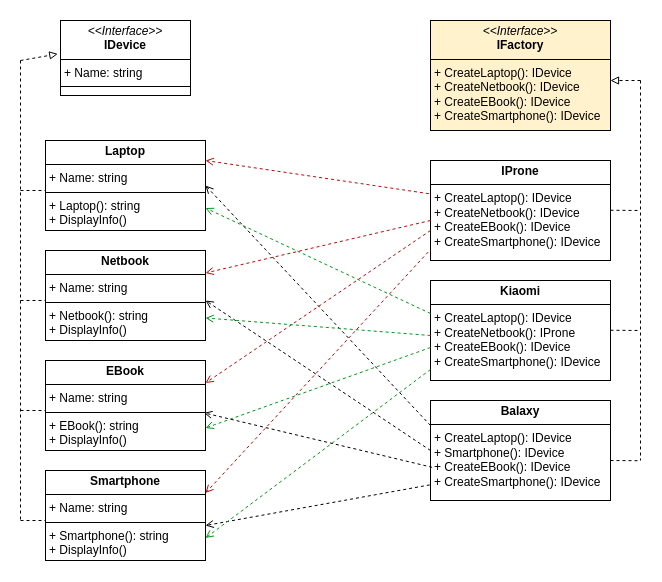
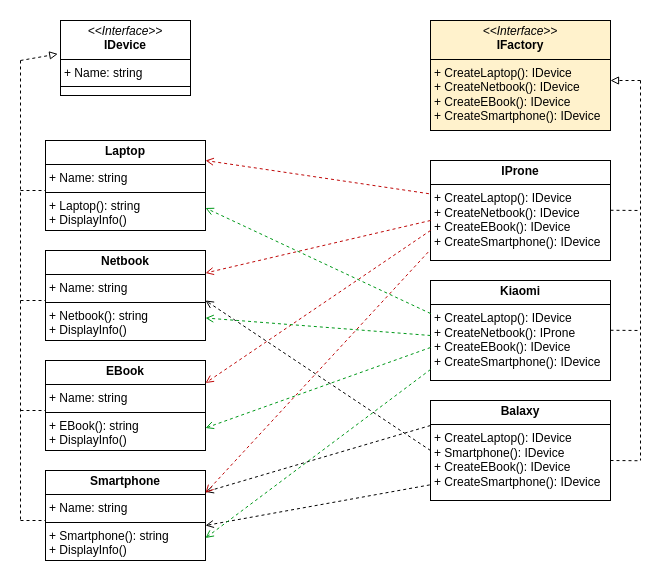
  <mxCell id="0" />
  <mxCell id="1" parent="0" />
  <mxCell id="2" value="&lt;p style=&quot;margin:0px;margin-top:4px;text-align:center;&quot;&gt;&lt;i&gt;&amp;lt;&amp;lt;Interface&amp;gt;&amp;gt;&lt;/i&gt;&lt;br&gt;&lt;b&gt;IDevice&lt;/b&gt;&lt;/p&gt;&lt;hr size=&quot;1&quot; style=&quot;border-style:solid;&quot;&gt;&lt;p style=&quot;margin:0px;margin-left:4px;&quot;&gt;+ Name: string&lt;/p&gt;&lt;hr size=&quot;1&quot; style=&quot;border-style:solid;&quot;&gt;&lt;p style=&quot;margin:0px;margin-left:4px;&quot;&gt;+ DisplayInfo()&lt;/p&gt;" style="verticalAlign=top;align=left;overflow=fill;html=1;whiteSpace=wrap;" vertex="1" parent="1"><mxGeometry x="60" y="20" width="130" height="75" as="geometry" /></mxCell>
  <mxCell id="3" value="&lt;p style=&quot;margin:0px;margin-top:4px;text-align:center;&quot;&gt;&lt;b&gt;Laptop&lt;/b&gt;&lt;/p&gt;&lt;hr size=&quot;1&quot; style=&quot;border-style:solid;&quot;&gt;&lt;p style=&quot;margin:0px;margin-left:4px;&quot;&gt;+ &lt;span style=&quot;background-color: transparent; color: light-dark(rgb(0, 0, 0), rgb(255, 255, 255));&quot;&gt;Name: string&lt;/span&gt;&lt;/p&gt;&lt;hr size=&quot;1&quot; style=&quot;border-style:solid;&quot;&gt;&lt;p style=&quot;margin:0px;margin-left:4px;&quot;&gt;+&amp;nbsp;&lt;span style=&quot;text-align: center;&quot;&gt;Laptop&lt;/span&gt;():&amp;nbsp;&lt;span style=&quot;background-color: transparent; color: light-dark(rgb(0, 0, 0), rgb(255, 255, 255));&quot;&gt;string&lt;/span&gt;&lt;/p&gt;&lt;p style=&quot;margin:0px;margin-left:4px;&quot;&gt;+ DisplayInfo()&lt;span style=&quot;background-color: transparent; color: light-dark(rgb(0, 0, 0), rgb(255, 255, 255));&quot;&gt;&lt;/span&gt;&lt;/p&gt;" style="verticalAlign=top;align=left;overflow=fill;html=1;whiteSpace=wrap;" vertex="1" parent="1"><mxGeometry x="45" y="140" width="160" height="90" as="geometry" /></mxCell>
  <mxCell id="4" value="&lt;p style=&quot;margin:0px;margin-top:4px;text-align:center;&quot;&gt;&lt;b&gt;Netbook&lt;/b&gt;&lt;/p&gt;&lt;hr size=&quot;1&quot; style=&quot;border-style:solid;&quot;&gt;&lt;p style=&quot;margin:0px;margin-left:4px;&quot;&gt;+ &lt;span style=&quot;background-color: transparent; color: light-dark(rgb(0, 0, 0), rgb(255, 255, 255));&quot;&gt;Name: string&lt;/span&gt;&lt;/p&gt;&lt;hr size=&quot;1&quot; style=&quot;border-style:solid;&quot;&gt;&lt;p style=&quot;margin: 0px 0px 0px 4px;&quot;&gt;+ Netbook():&amp;nbsp;&lt;span style=&quot;background-color: transparent; color: light-dark(rgb(0, 0, 0), rgb(255, 255, 255));&quot;&gt;string&lt;/span&gt;&lt;/p&gt;&lt;p style=&quot;margin:0px;margin-left:4px;&quot;&gt;+ DisplayInfo()&lt;span style=&quot;background-color: transparent; color: light-dark(rgb(0, 0, 0), rgb(255, 255, 255));&quot;&gt;&lt;/span&gt;&lt;/p&gt;" style="verticalAlign=top;align=left;overflow=fill;html=1;whiteSpace=wrap;" vertex="1" parent="1"><mxGeometry x="45" y="250" width="160" height="90" as="geometry" /></mxCell>
  <mxCell id="5" value="&lt;p style=&quot;margin:0px;margin-top:4px;text-align:center;&quot;&gt;&lt;b&gt;EBook&lt;/b&gt;&lt;/p&gt;&lt;hr size=&quot;1&quot; style=&quot;border-style:solid;&quot;&gt;&lt;p style=&quot;margin:0px;margin-left:4px;&quot;&gt;+ &lt;span style=&quot;background-color: transparent; color: light-dark(rgb(0, 0, 0), rgb(255, 255, 255));&quot;&gt;Name: string&lt;/span&gt;&lt;/p&gt;&lt;hr size=&quot;1&quot; style=&quot;border-style:solid;&quot;&gt;&lt;p style=&quot;margin: 0px 0px 0px 4px;&quot;&gt;+ EBook():&amp;nbsp;&lt;span style=&quot;background-color: transparent; color: light-dark(rgb(0, 0, 0), rgb(255, 255, 255));&quot;&gt;string&lt;/span&gt;&lt;/p&gt;&lt;p style=&quot;margin:0px;margin-left:4px;&quot;&gt;+ DisplayInfo()&lt;span style=&quot;background-color: transparent; color: light-dark(rgb(0, 0, 0), rgb(255, 255, 255));&quot;&gt;&lt;/span&gt;&lt;/p&gt;" style="verticalAlign=top;align=left;overflow=fill;html=1;whiteSpace=wrap;" vertex="1" parent="1"><mxGeometry x="45" y="360" width="160" height="90" as="geometry" /></mxCell>
  <mxCell id="6" value="&lt;p style=&quot;margin:0px;margin-top:4px;text-align:center;&quot;&gt;&lt;b&gt;Smartphone&lt;/b&gt;&lt;/p&gt;&lt;hr size=&quot;1&quot; style=&quot;border-style:solid;&quot;&gt;&lt;p style=&quot;margin:0px;margin-left:4px;&quot;&gt;+ &lt;span style=&quot;background-color: transparent; color: light-dark(rgb(0, 0, 0), rgb(255, 255, 255));&quot;&gt;Name: string&lt;/span&gt;&lt;/p&gt;&lt;hr size=&quot;1&quot; style=&quot;border-style:solid;&quot;&gt;&lt;p style=&quot;margin: 0px 0px 0px 4px;&quot;&gt;+ Smartphone():&amp;nbsp;&lt;span style=&quot;background-color: transparent; color: light-dark(rgb(0, 0, 0), rgb(255, 255, 255));&quot;&gt;string&lt;/span&gt;&lt;/p&gt;&lt;p style=&quot;margin:0px;margin-left:4px;&quot;&gt;+ DisplayInfo()&lt;span style=&quot;background-color: transparent; color: light-dark(rgb(0, 0, 0), rgb(255, 255, 255));&quot;&gt;&lt;/span&gt;&lt;/p&gt;" style="verticalAlign=top;align=left;overflow=fill;html=1;whiteSpace=wrap;" vertex="1" parent="1"><mxGeometry x="45" y="470" width="160" height="90" as="geometry" /></mxCell>
  <mxCell id="7" value="&lt;p style=&quot;margin:0px;margin-top:4px;text-align:center;&quot;&gt;&lt;i&gt;&amp;lt;&amp;lt;Interface&amp;gt;&amp;gt;&lt;/i&gt;&lt;br&gt;&lt;b&gt;IFactory&lt;/b&gt;&lt;/p&gt;&lt;hr size=&quot;1&quot; style=&quot;border-style:solid;&quot;&gt;&lt;p style=&quot;margin:0px;margin-left:4px;&quot;&gt;&lt;/p&gt;&lt;p style=&quot;margin:0px;margin-left:4px;&quot;&gt;+ CreateLaptop():&amp;nbsp;IDevice&lt;/p&gt;&lt;p style=&quot;margin:0px;margin-left:4px;&quot;&gt;+ CreateNetbook():&amp;nbsp;IDevice&lt;/p&gt;&lt;p style=&quot;margin:0px;margin-left:4px;&quot;&gt;+ CreateEBook():&amp;nbsp;IDevice&lt;/p&gt;&lt;p style=&quot;margin:0px;margin-left:4px;&quot;&gt;+ CreateSmartphone():&amp;nbsp;IDevice&lt;/p&gt;" style="verticalAlign=top;align=left;overflow=fill;html=1;whiteSpace=wrap;fillColor=#fff2cc;" vertex="1" parent="1"><mxGeometry x="430" y="20" width="180" height="110" as="geometry" /></mxCell>
  <mxCell id="8" value="&lt;p style=&quot;margin:0px;margin-top:4px;text-align:center;&quot;&gt;&lt;b&gt;IProne&lt;/b&gt;&lt;/p&gt;&lt;hr size=&quot;1&quot; style=&quot;border-style:solid;&quot;&gt;&lt;p style=&quot;margin:0px;margin-left:4px;&quot;&gt;&lt;/p&gt;&lt;p style=&quot;margin:0px;margin-left:4px;&quot;&gt;+ CreateLaptop():&amp;nbsp;IDevice&lt;/p&gt;&lt;p style=&quot;margin:0px;margin-left:4px;&quot;&gt;+ CreateNetbook():&amp;nbsp;IDevice&lt;/p&gt;&lt;p style=&quot;margin:0px;margin-left:4px;&quot;&gt;+ CreateEBook():&amp;nbsp;IDevice&lt;/p&gt;&lt;p style=&quot;margin:0px;margin-left:4px;&quot;&gt;+ CreateSmartphone():&amp;nbsp;IDevice&lt;/p&gt;" style="verticalAlign=top;align=left;overflow=fill;html=1;whiteSpace=wrap;" vertex="1" parent="1"><mxGeometry x="430" y="160" width="180" height="100" as="geometry" /></mxCell>
  <mxCell id="9" value="&lt;p style=&quot;margin:0px;margin-top:4px;text-align:center;&quot;&gt;&lt;b&gt;Kiaomi&lt;/b&gt;&lt;/p&gt;&lt;hr size=&quot;1&quot; style=&quot;border-style:solid;&quot;&gt;&lt;p style=&quot;margin:0px;margin-left:4px;&quot;&gt;&lt;/p&gt;&lt;p style=&quot;margin:0px;margin-left:4px;&quot;&gt;+ CreateLaptop():&amp;nbsp;IDevice&lt;/p&gt;&lt;p style=&quot;margin:0px;margin-left:4px;&quot;&gt;+ CreateNetbook():&amp;nbsp;IProne&lt;/p&gt;&lt;p style=&quot;margin:0px;margin-left:4px;&quot;&gt;+ CreateEBook():&amp;nbsp;IDevice&lt;/p&gt;&lt;p style=&quot;margin:0px;margin-left:4px;&quot;&gt;+ CreateSmartphone():&amp;nbsp;IDevice&lt;/p&gt;" style="verticalAlign=top;align=left;overflow=fill;html=1;whiteSpace=wrap;" vertex="1" parent="1"><mxGeometry x="430" y="280" width="180" height="100" as="geometry" /></mxCell>
  <mxCell id="10" value="&lt;p style=&quot;margin:0px;margin-top:4px;text-align:center;&quot;&gt;&lt;b&gt;Balaxy&lt;/b&gt;&lt;/p&gt;&lt;hr size=&quot;1&quot; style=&quot;border-style:solid;&quot;&gt;&lt;p style=&quot;margin:0px;margin-left:4px;&quot;&gt;&lt;/p&gt;&lt;p style=&quot;margin:0px;margin-left:4px;&quot;&gt;+ CreateLaptop():&amp;nbsp;IDevice&lt;/p&gt;&lt;p style=&quot;margin:0px;margin-left:4px;&quot;&gt;+ Smartphone():&amp;nbsp;IDevice&lt;/p&gt;&lt;p style=&quot;margin:0px;margin-left:4px;&quot;&gt;+ CreateEBook():&amp;nbsp;IDevice&lt;/p&gt;&lt;p style=&quot;margin:0px;margin-left:4px;&quot;&gt;+ CreateSmartphone():&amp;nbsp;IDevice&lt;/p&gt;" style="verticalAlign=top;align=left;overflow=fill;html=1;whiteSpace=wrap;" vertex="1" parent="1"><mxGeometry x="430" y="400" width="180" height="100" as="geometry" /></mxCell>
  <mxCell id="11" value="" style="endArrow=none;dashed=1;html=1;rounded=0;" edge="1" parent="1"><mxGeometry width="50" height="50" relative="1" as="geometry"><mxPoint x="20" y="60" as="sourcePoint" /><mxPoint x="20" y="520" as="targetPoint" /></mxGeometry></mxCell>
  <mxCell id="12" value="" style="endArrow=none;dashed=1;html=1;rounded=0;" edge="1" parent="1"><mxGeometry width="50" height="50" relative="1" as="geometry"><mxPoint x="20" y="520" as="sourcePoint" /><mxPoint x="45" y="520" as="targetPoint" /></mxGeometry></mxCell>
  <mxCell id="13" value="" style="endArrow=none;dashed=1;html=1;rounded=0;" edge="1" parent="1"><mxGeometry width="50" height="50" relative="1" as="geometry"><mxPoint x="20" y="410" as="sourcePoint" /><mxPoint x="45" y="410" as="targetPoint" /></mxGeometry></mxCell>
  <mxCell id="14" value="" style="endArrow=none;dashed=1;html=1;rounded=0;" edge="1" parent="1"><mxGeometry width="50" height="50" relative="1" as="geometry"><mxPoint x="20" y="300" as="sourcePoint" /><mxPoint x="45" y="300" as="targetPoint" /></mxGeometry></mxCell>
  <mxCell id="15" value="" style="endArrow=none;dashed=1;html=1;rounded=0;" edge="1" parent="1"><mxGeometry width="50" height="50" relative="1" as="geometry"><mxPoint x="20" y="190" as="sourcePoint" /><mxPoint x="45" y="190" as="targetPoint" /></mxGeometry></mxCell>
  <mxCell id="16" value="" style="endArrow=block;dashed=1;html=1;rounded=0;entryX=-0.021;entryY=0.446;entryDx=0;entryDy=0;entryPerimeter=0;strokeColor=default;endFill=0;" edge="1" parent="1" target="2"><mxGeometry width="50" height="50" relative="1" as="geometry"><mxPoint x="20" y="60" as="sourcePoint" /><mxPoint x="45" y="60" as="targetPoint" /></mxGeometry></mxCell>
  <mxCell id="17" value="" style="endArrow=none;dashed=1;html=1;rounded=0;" edge="1" parent="1"><mxGeometry width="50" height="50" relative="1" as="geometry"><mxPoint x="640" y="80" as="sourcePoint" /><mxPoint x="640" y="460" as="targetPoint" /></mxGeometry></mxCell>
  <mxCell id="18" value="" style="endArrow=block;dashed=1;html=1;rounded=0;strokeColor=default;endFill=0;" edge="1" parent="1"><mxGeometry width="50" height="50" relative="1" as="geometry"><mxPoint x="640" y="80" as="sourcePoint" /><mxPoint x="610" y="80" as="targetPoint" /></mxGeometry></mxCell>
  <mxCell id="19" value="" style="endArrow=none;dashed=1;html=1;rounded=0;" edge="1" parent="1"><mxGeometry width="50" height="50" relative="1" as="geometry"><mxPoint x="610" y="329.76" as="sourcePoint" /><mxPoint x="640" y="330" as="targetPoint" /></mxGeometry></mxCell>
  <mxCell id="20" value="" style="endArrow=none;dashed=1;html=1;rounded=0;" edge="1" parent="1"><mxGeometry width="50" height="50" relative="1" as="geometry"><mxPoint x="610" y="209.76" as="sourcePoint" /><mxPoint x="640" y="210" as="targetPoint" /></mxGeometry></mxCell>
  <mxCell id="21" value="" style="endArrow=none;dashed=1;html=1;rounded=0;" edge="1" parent="1"><mxGeometry width="50" height="50" relative="1" as="geometry"><mxPoint x="610" y="460" as="sourcePoint" /><mxPoint x="640" y="460.24" as="targetPoint" /></mxGeometry></mxCell>
- <mxCell id="22" value="" style="endArrow=open;html=1;rounded=0;exitX=0;exitY=0.25;exitDx=0;exitDy=0;entryX=1;entryY=0.5;entryDx=0;entryDy=0;endFill=0;dashed=1;" edge="1" parent="1" source="10" target="3"><mxGeometry width="50" height="50" relative="1" as="geometry"><mxPoint x="250" y="270" as="sourcePoint" /><mxPoint x="300" y="220" as="targetPoint" /></mxGeometry></mxCell>
+ <mxCell id="22" value="" style="endArrow=open;html=1;rounded=0;exitX=0;exitY=0.25;exitDx=0;exitDy=0;endFill=0;dashed=1;" edge="1" parent="1" source="10" target="6"><mxGeometry width="50" height="50" relative="1" as="geometry"><mxPoint x="250" y="270" as="sourcePoint" /><mxPoint x="300" y="220" as="targetPoint" /></mxGeometry></mxCell>
  <mxCell id="23" value="" style="endArrow=open;html=1;rounded=0;exitX=0;exitY=0.5;exitDx=0;exitDy=0;entryX=1;entryY=0.5;entryDx=0;entryDy=0;endFill=0;dashed=1;" edge="1" parent="1" source="10"><mxGeometry width="50" height="50" relative="1" as="geometry"><mxPoint x="430" y="540" as="sourcePoint" /><mxPoint x="205" y="300" as="targetPoint" /></mxGeometry></mxCell>
- <mxCell id="24" value="" style="endArrow=open;html=1;rounded=0;exitX=0.009;exitY=0.668;exitDx=0;exitDy=0;entryX=0.991;entryY=0.582;entryDx=0;entryDy=0;endFill=0;dashed=1;exitPerimeter=0;entryPerimeter=0;" edge="1" parent="1" source="10" target="5"><mxGeometry width="50" height="50" relative="1" as="geometry"><mxPoint x="430" y="550" as="sourcePoint" /><mxPoint x="205" y="400" as="targetPoint" /></mxGeometry></mxCell>
  <mxCell id="25" value="" style="endArrow=open;html=1;rounded=0;exitX=-0.004;exitY=0.844;exitDx=0;exitDy=0;entryX=0.991;entryY=0.582;entryDx=0;entryDy=0;endFill=0;dashed=1;exitPerimeter=0;entryPerimeter=0;" edge="1" parent="1" source="10"><mxGeometry width="50" height="50" relative="1" as="geometry"><mxPoint x="433" y="580" as="sourcePoint" /><mxPoint x="205" y="525" as="targetPoint" /></mxGeometry></mxCell>
  <mxCell id="26" value="" style="endArrow=open;html=1;rounded=0;exitX=-0.009;exitY=0.332;exitDx=0;exitDy=0;entryX=1;entryY=0.5;entryDx=0;entryDy=0;endFill=0;dashed=1;exitPerimeter=0;strokeColor=light-dark(#bf0808, #ffbeff);" edge="1" parent="1" source="8"><mxGeometry width="50" height="50" relative="1" as="geometry"><mxPoint x="430" y="400" as="sourcePoint" /><mxPoint x="205" y="160" as="targetPoint" /></mxGeometry></mxCell>
  <mxCell id="27" value="" style="endArrow=open;html=1;rounded=0;exitX=0;exitY=0.6;exitDx=0;exitDy=0;entryX=1;entryY=0.25;entryDx=0;entryDy=0;endFill=0;dashed=1;exitPerimeter=0;strokeColor=light-dark(#bf0808, #ffbeff);" edge="1" parent="1" source="8" target="4"><mxGeometry width="50" height="50" relative="1" as="geometry"><mxPoint x="438" y="203" as="sourcePoint" /><mxPoint x="215" y="170" as="targetPoint" /></mxGeometry></mxCell>
  <mxCell id="28" value="" style="endArrow=open;html=1;rounded=0;entryX=1;entryY=0.25;entryDx=0;entryDy=0;endFill=0;dashed=1;strokeColor=light-dark(#bf0808, #ffbeff);" edge="1" parent="1" target="5"><mxGeometry width="50" height="50" relative="1" as="geometry"><mxPoint x="430" y="230" as="sourcePoint" /><mxPoint x="215" y="283" as="targetPoint" /></mxGeometry></mxCell>
  <mxCell id="29" value="" style="endArrow=open;html=1;rounded=0;entryX=1;entryY=0.25;entryDx=0;entryDy=0;endFill=0;dashed=1;exitX=-0.013;exitY=0.916;exitDx=0;exitDy=0;exitPerimeter=0;strokeColor=light-dark(#bf0808, #ffbeff);" edge="1" parent="1" source="8" target="6"><mxGeometry width="50" height="50" relative="1" as="geometry"><mxPoint x="440" y="240" as="sourcePoint" /><mxPoint x="215" y="393" as="targetPoint" /></mxGeometry></mxCell>
  <mxCell id="30" value="" style="endArrow=open;html=1;rounded=0;exitX=-0.009;exitY=0.332;exitDx=0;exitDy=0;entryX=1;entryY=0.75;entryDx=0;entryDy=0;endFill=0;dashed=1;exitPerimeter=0;strokeColor=light-dark(#009919, #ffbeff);" edge="1" parent="1" target="3"><mxGeometry width="50" height="50" relative="1" as="geometry"><mxPoint x="430" y="313" as="sourcePoint" /><mxPoint x="207" y="280" as="targetPoint" /></mxGeometry></mxCell>
  <mxCell id="31" value="" style="endArrow=open;html=1;rounded=0;exitX=-0.009;exitY=0.332;exitDx=0;exitDy=0;entryX=1;entryY=0.75;entryDx=0;entryDy=0;endFill=0;dashed=1;exitPerimeter=0;strokeColor=light-dark(#009919, #ffbeff);" edge="1" parent="1" target="4"><mxGeometry width="50" height="50" relative="1" as="geometry"><mxPoint x="430" y="335" as="sourcePoint" /><mxPoint x="205" y="230" as="targetPoint" /></mxGeometry></mxCell>
  <mxCell id="32" value="" style="endArrow=open;html=1;rounded=0;exitX=-0.009;exitY=0.332;exitDx=0;exitDy=0;entryX=1;entryY=0.75;entryDx=0;entryDy=0;endFill=0;dashed=1;exitPerimeter=0;strokeColor=light-dark(#009919, #ffbeff);" edge="1" parent="1" target="5"><mxGeometry width="50" height="50" relative="1" as="geometry"><mxPoint x="430" y="347" as="sourcePoint" /><mxPoint x="205" y="330" as="targetPoint" /></mxGeometry></mxCell>
  <mxCell id="33" value="" style="endArrow=open;html=1;rounded=0;exitX=-0.009;exitY=0.332;exitDx=0;exitDy=0;entryX=1;entryY=0.75;entryDx=0;entryDy=0;endFill=0;dashed=1;exitPerimeter=0;strokeColor=light-dark(#009919, #ffbeff);" edge="1" parent="1" target="6"><mxGeometry width="50" height="50" relative="1" as="geometry"><mxPoint x="430" y="369" as="sourcePoint" /><mxPoint x="205" y="450" as="targetPoint" /></mxGeometry></mxCell>
